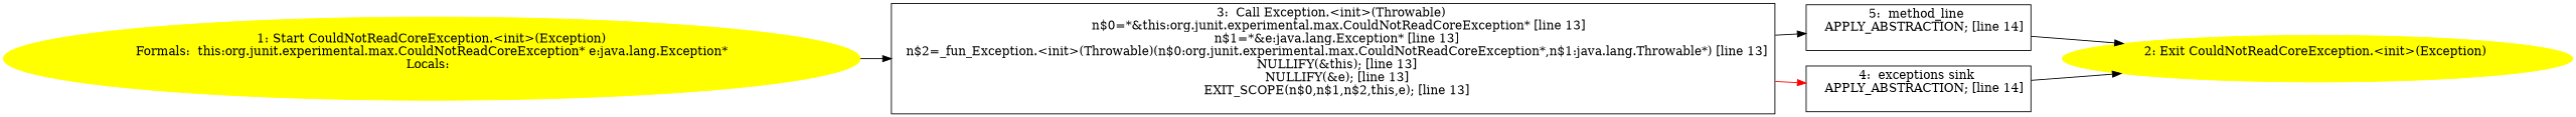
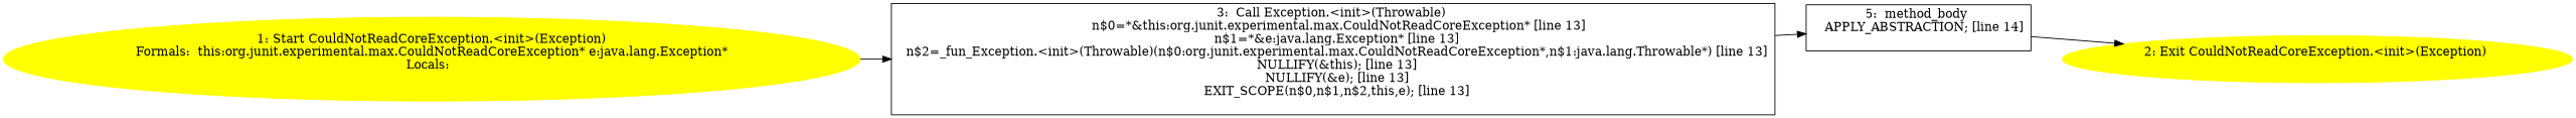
  digraph {
    rankdir=LR
    node [shape=box]
    n1 [color=yellow label="1: Start CouldNotReadCoreException.<init>(Exception)\nFormals:  this:org.junit.experimental.max.CouldNotReadCoreException* e:java.lang.Exception*\nLocals:  \n  " style=filled shape=""]
    n2 [label="3:  Call Exception.<init>(Throwable) \n   n$0=*&this:org.junit.experimental.max.CouldNotReadCoreException* [line 13]\n  n$1=*&e:java.lang.Exception* [line 13]\n  n$2=_fun_Exception.<init>(Throwable)(n$0:org.junit.experimental.max.CouldNotReadCoreException*,n$1:java.lang.Throwable*) [line 13]\n  NULLIFY(&this); [line 13]\n  NULLIFY(&e); [line 13]\n  EXIT_SCOPE(n$0,n$1,n$2,this,e); [line 13]\n "]
-   n3 [label="5:  method_line \n   APPLY_ABSTRACTION; [line 14]\n "]
-   n4 [label="4:  exceptions sink \n   APPLY_ABSTRACTION; [line 14]\n "]
+   n3 [label="5:  method_body \n   APPLY_ABSTRACTION; [line 14]\n "]
    n5 [color=yellow label="2: Exit CouldNotReadCoreException.<init>(Exception) \n  " style=filled shape=""]
    n1 -> n2
    n2 -> n3
-   n2 -> n4 [color=red]
    n3 -> n5
-   n4 -> n5
  }
